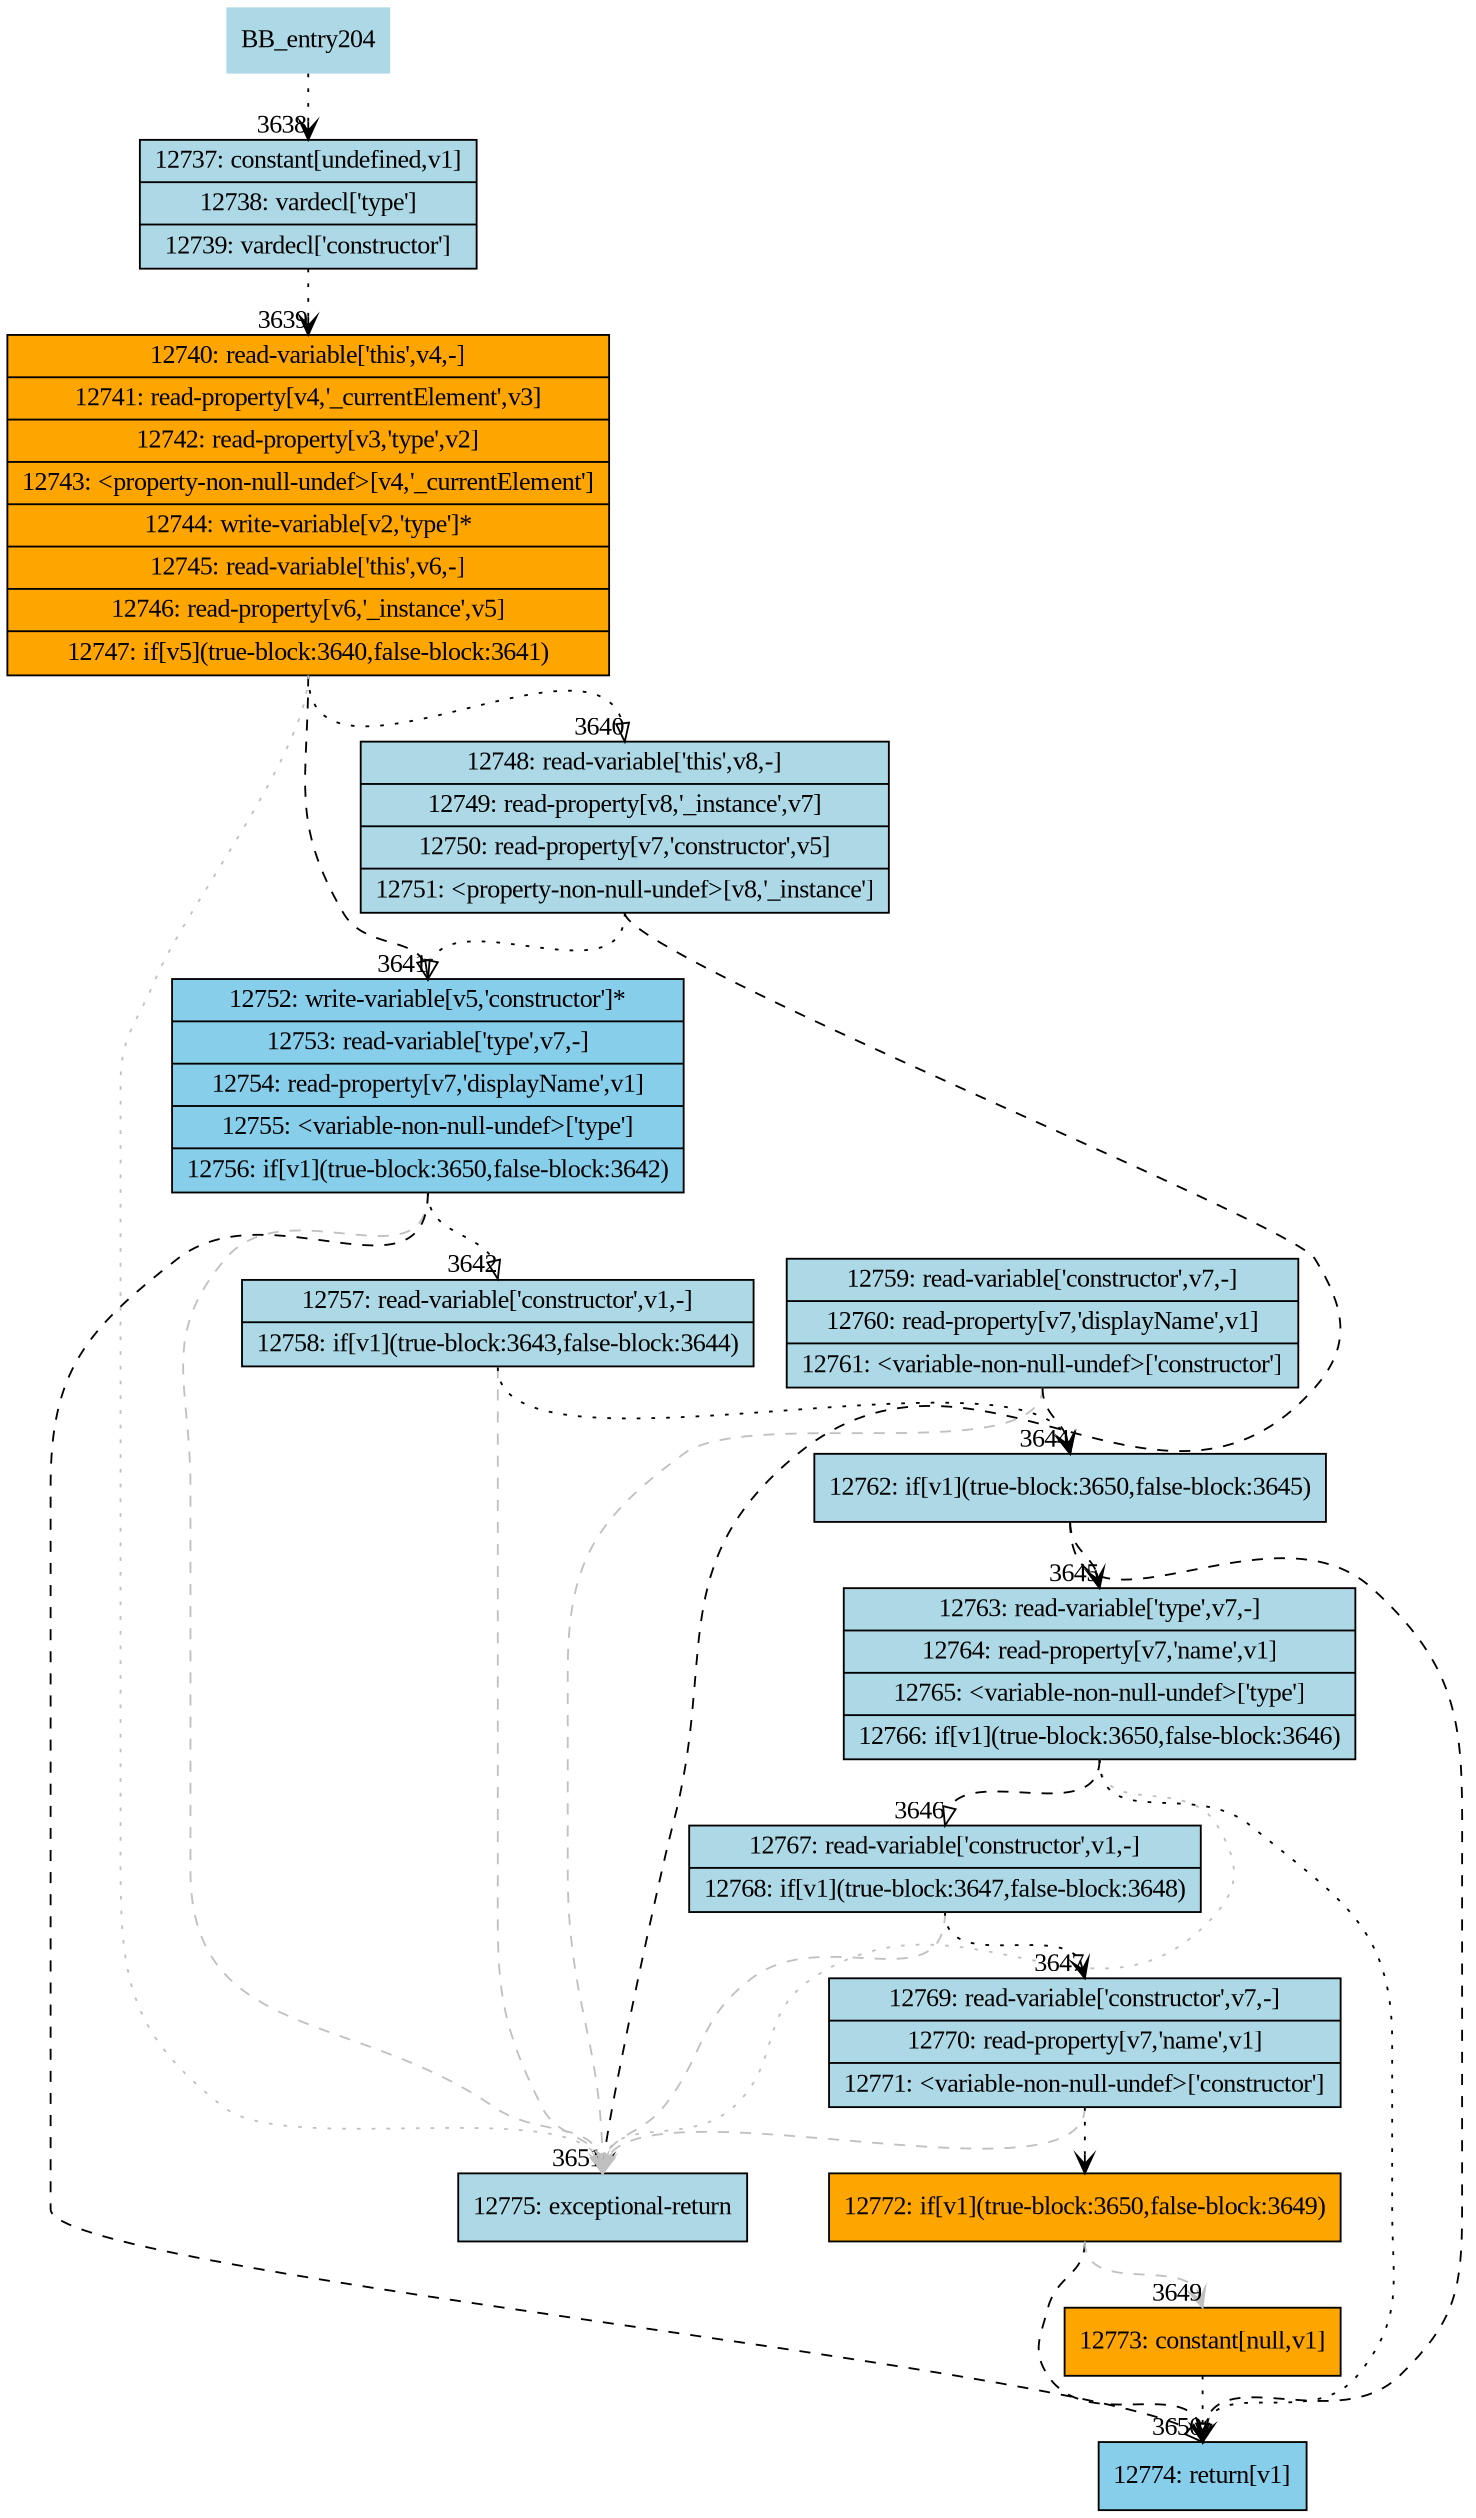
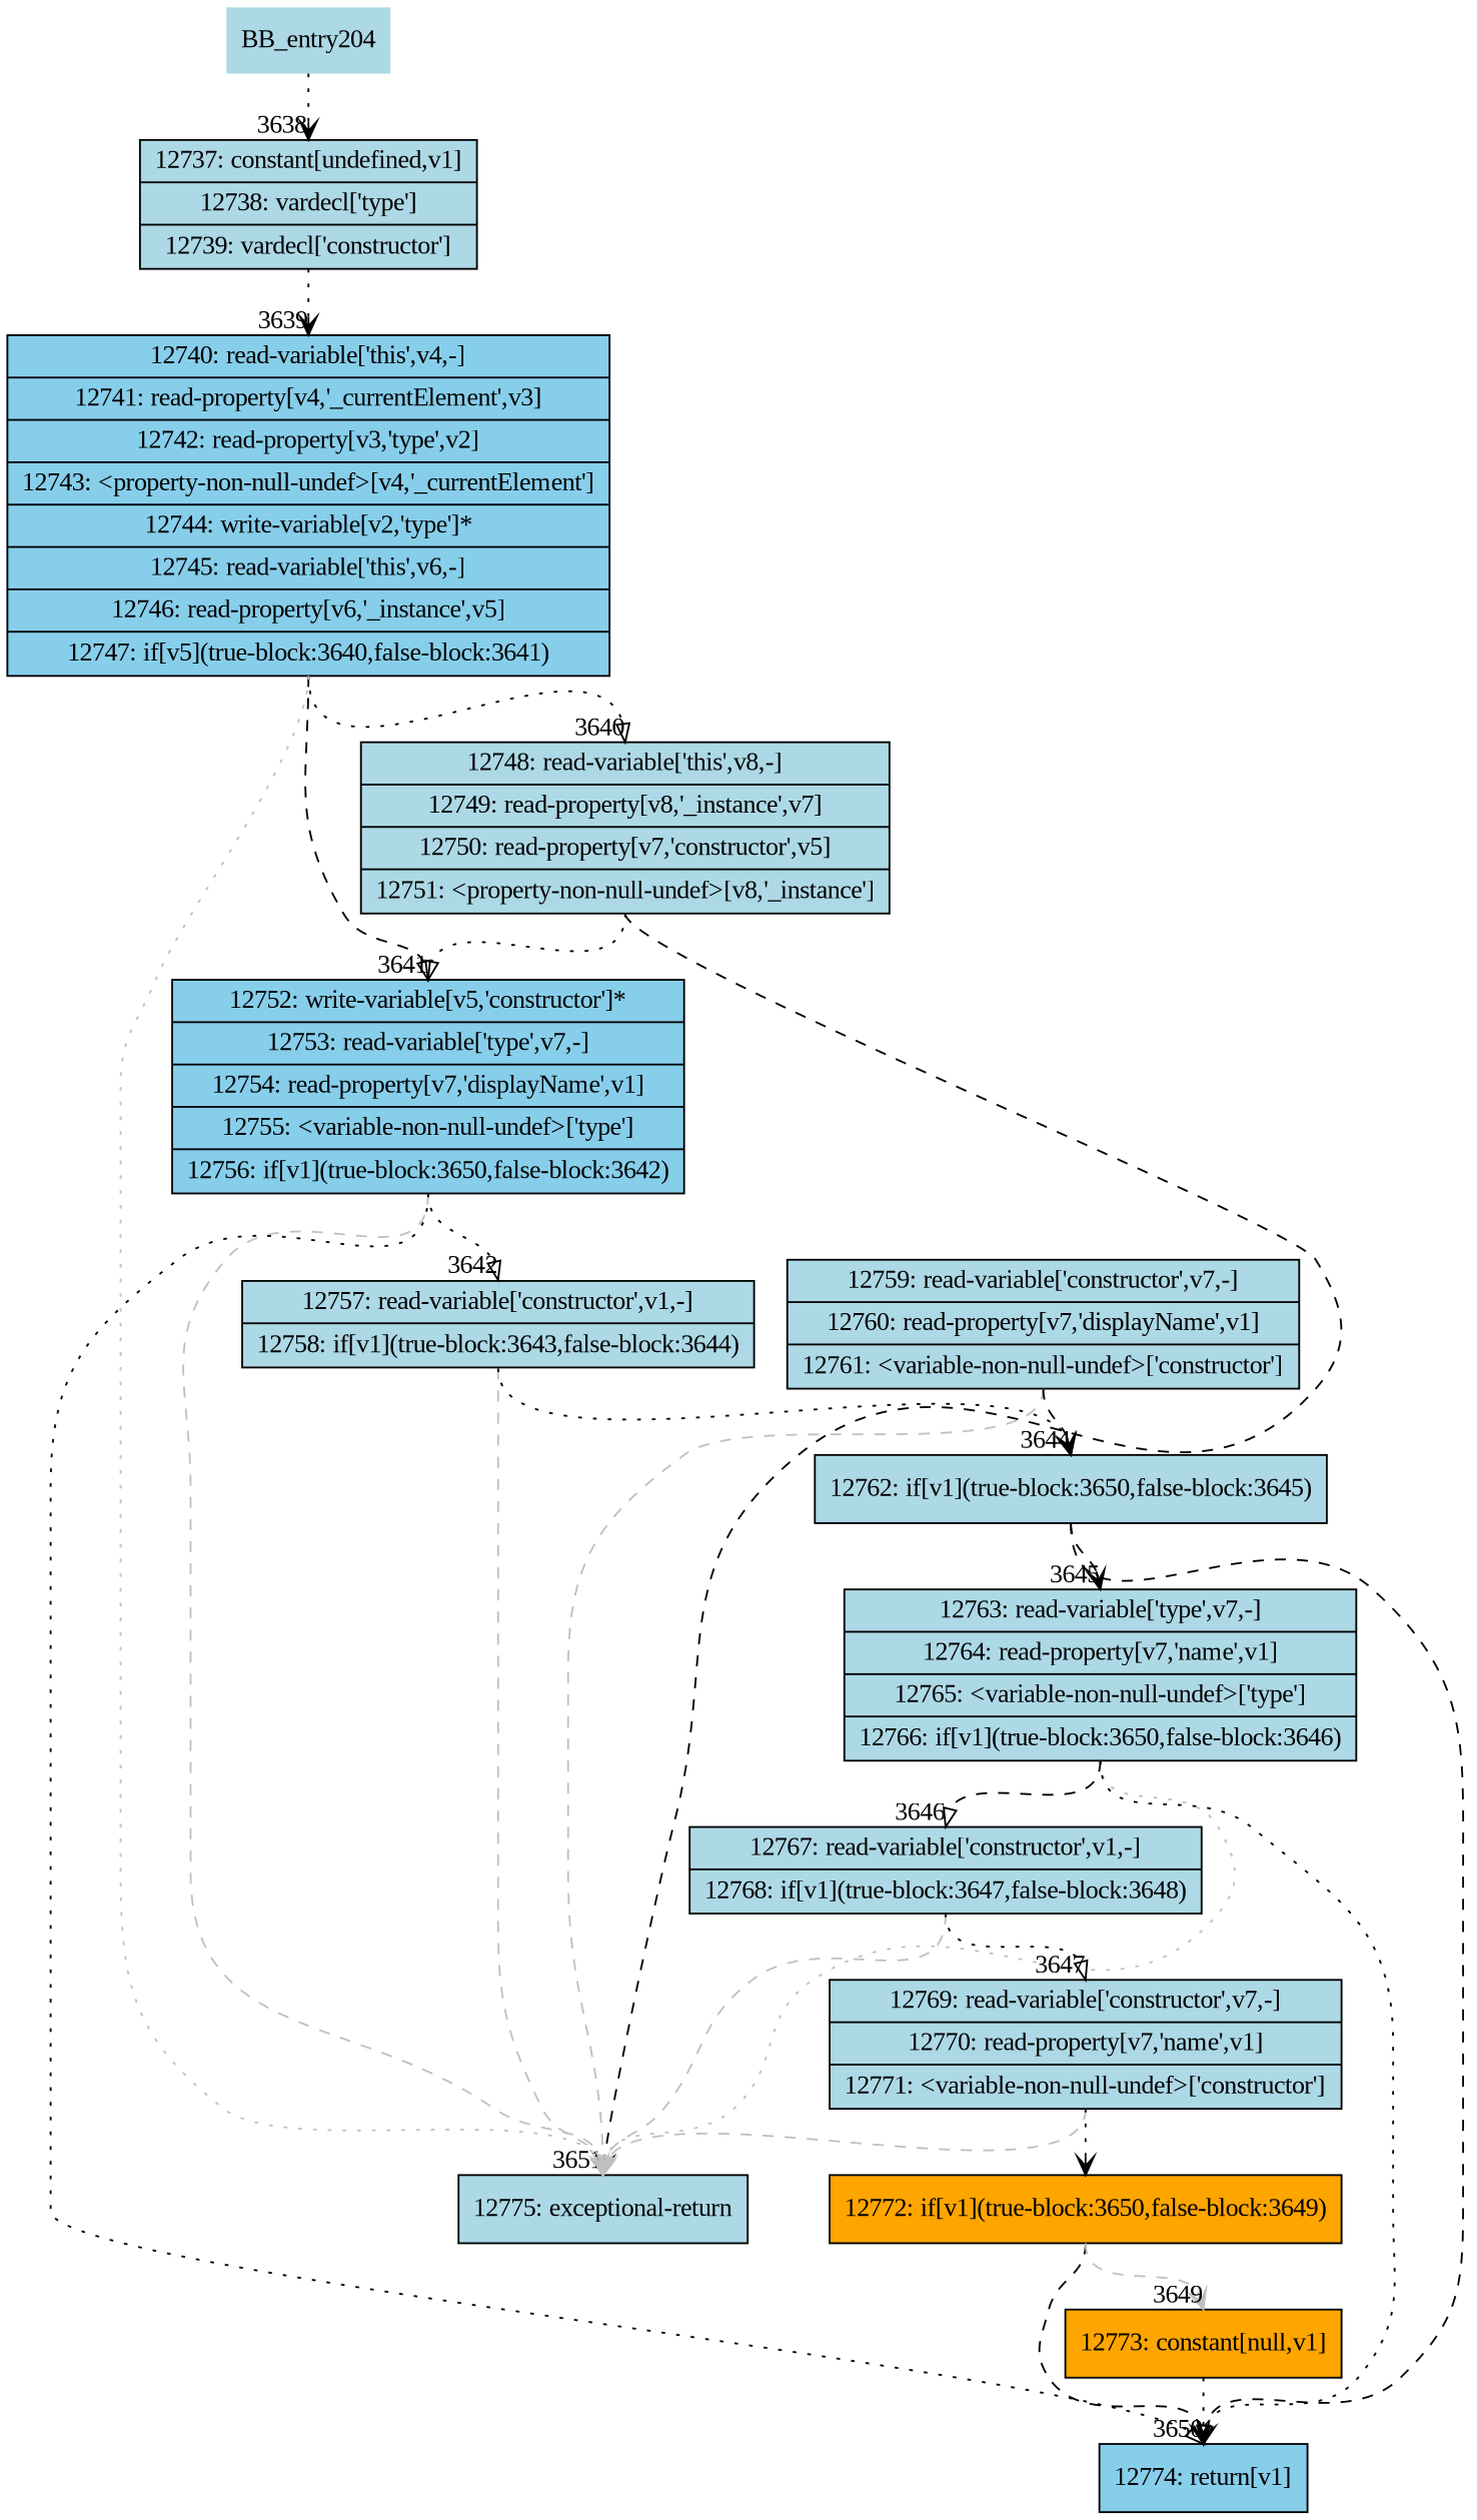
  digraph {
    fontname="Liberation Serif"
    rankdir=TD
    node [fillcolor=lightblue fontname="Liberation Serif" shape=record style=filled]
    edge [arrowhead=vee fontname="Liberation Serif" headport=n style=dashed tailport=s]
    n1 [label=BB_entry204 shape=none]
    n2 [label="{12737: constant[undefined,v1]|12738: vardecl['type']|12739: vardecl['constructor']}"]
-   n3 [fillcolor=orange label="{12740: read-variable['this',v4,-]|12741: read-property[v4,'_currentElement',v3]|12742: read-property[v3,'type',v2]|12743: \<property-non-null-undef\>[v4,'_currentElement']|12744: write-variable[v2,'type']*|12745: read-variable['this',v6,-]|12746: read-property[v6,'_instance',v5]|12747: if[v5](true-block:3640,false-block:3641)}"]
+   n3 [fillcolor=skyblue label="{12740: read-variable['this',v4,-]|12741: read-property[v4,'_currentElement',v3]|12742: read-property[v3,'type',v2]|12743: \<property-non-null-undef\>[v4,'_currentElement']|12744: write-variable[v2,'type']*|12745: read-variable['this',v6,-]|12746: read-property[v6,'_instance',v5]|12747: if[v5](true-block:3640,false-block:3641)}"]
    n4 [fillcolor=skyblue label="{12752: write-variable[v5,'constructor']*|12753: read-variable['type',v7,-]|12754: read-property[v7,'displayName',v1]|12755: \<variable-non-null-undef\>['type']|12756: if[v1](true-block:3650,false-block:3642)}"]
    n5 [label="{12748: read-variable['this',v8,-]|12749: read-property[v8,'_instance',v7]|12750: read-property[v7,'constructor',v5]|12751: \<property-non-null-undef\>[v8,'_instance']}"]
    n6 [label="{12775: exceptional-return}"]
    n7 [fillcolor=skyblue label="{12774: return[v1]}"]
    n8 [label="{12757: read-variable['constructor',v1,-]|12758: if[v1](true-block:3643,false-block:3644)}"]
    n9 [label="{12762: if[v1](true-block:3650,false-block:3645)}"]
    n10 [label="{12763: read-variable['type',v7,-]|12764: read-property[v7,'name',v1]|12765: \<variable-non-null-undef\>['type']|12766: if[v1](true-block:3650,false-block:3646)}"]
    n11 [label="{12759: read-variable['constructor',v7,-]|12760: read-property[v7,'displayName',v1]|12761: \<variable-non-null-undef\>['constructor']}"]
    n12 [label="{12767: read-variable['constructor',v1,-]|12768: if[v1](true-block:3647,false-block:3648)}"]
    n13 [label="{12769: read-variable['constructor',v7,-]|12770: read-property[v7,'name',v1]|12771: \<variable-non-null-undef\>['constructor']}"]
    n14 [fillcolor=orange label="{12772: if[v1](true-block:3650,false-block:3649)}"]
    n15 [fillcolor=orange label="{12773: constant[null,v1]}"]
    n1 -> n2 [headlabel="    3638" style=dotted]
    n2 -> n3 [headlabel="      3639" style=dotted]
    n3 -> n4 [arrowhead=onormal headlabel="      3641"]
    n3 -> n5 [arrowhead=onormal headlabel="      3640" style=dotted]
    n3 -> n6 [arrowhead=onormal color=gray headlabel="      3651" style=dotted]
    n4 -> n6 [color=gray]
-   n4 -> n7 [arrowhead=onormal headlabel="      3650"]
+   n4 -> n7 [arrowhead=onormal headlabel="      3650" style=dotted]
    n4 -> n8 [arrowhead=onormal headlabel="      3642" style=dotted]
    n5 -> n4 [arrowhead=onormal style=dotted]
    n5 -> n6 [color=black]
    n8 -> n6 [arrowhead=onormal color=gray]
    n8 -> n9 [headlabel="      3644" style=dotted]
    n9 -> n7 [arrowhead=onormal]
    n9 -> n10 [headlabel="      3645"]
    n10 -> n6 [arrowhead=onormal color=gray style=dotted]
    n10 -> n7 [style=dotted]
    n10 -> n12 [arrowhead=onormal headlabel="      3646"]
    n11 -> n6 [color=gray]
    n11 -> n9
    n12 -> n6 [color=gray]
-   n12 -> n13 [headlabel="      3647" style=dotted]
+   n12 -> n13 [arrowhead=onormal headlabel="      3647" style=dotted]
    n13 -> n6 [arrowhead=onormal color=gray]
    n13 -> n14 [style=dotted]
    n14 -> n7
    n14 -> n15 [color=gray headlabel="      3649"]
    n15 -> n7 [arrowhead=onormal style=dotted]
  }
